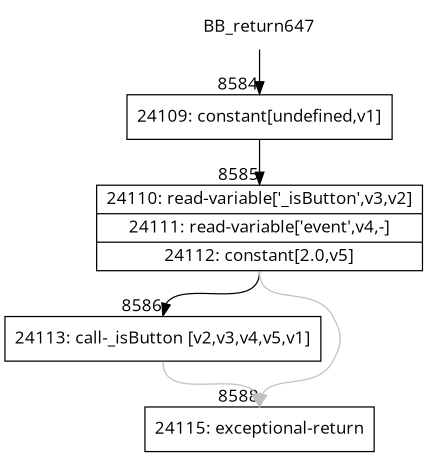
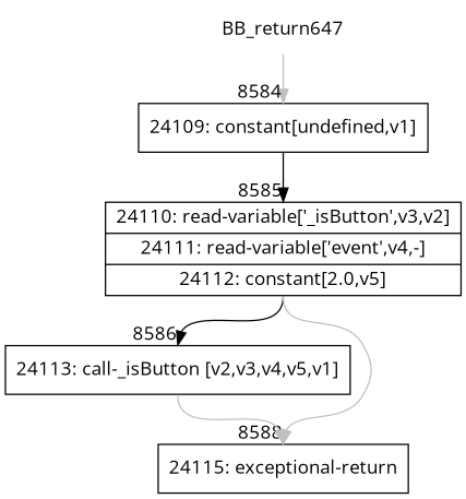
  digraph {
    fontname="Open Sans"
    rankdir=TD
    node [fontname="Open Sans" shape=record]
    edge [fontname="Open Sans" headport=n tailport=s]
    n1 [label=BB_return647 shape=none]
    n2 [label="{24109: constant[undefined,v1]}"]
    n3 [label="{24110: read-variable['_isButton',v3,v2]|24111: read-variable['event',v4,-]|24112: constant[2.0,v5]}"]
    n4 [label="{24113: call-_isButton [v2,v3,v4,v5,v1]}"]
    n5 [label="{24115: exceptional-return}"]
-   n1 -> n2 [headlabel="    8584"]
+   n1 -> n2 [headlabel="    8584" color=gray]
    n2 -> n3 [headlabel="      8585"]
    n3 -> n4 [headlabel="      8586"]
    n3 -> n5 [color=gray headlabel="      8588"]
    n4 -> n5 [color=gray]
  }
